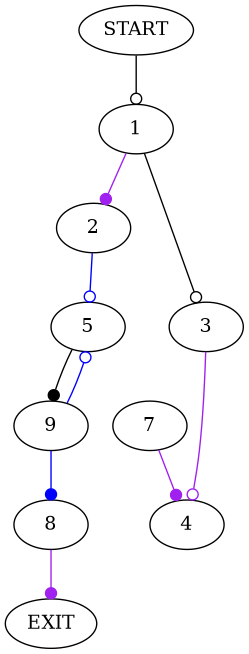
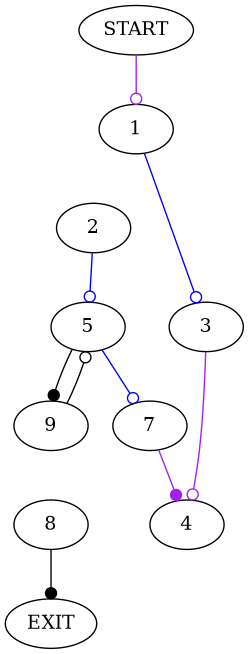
  digraph {
    edge [arrowhead=odot color=blue]
    n1 [label=START]
    1
    2
    3
    n5 [label=EXIT]
    5
    4
    n8 [label=9]
    7
    8
-   n1 -> 1 [color=black]
-   1 -> 2 [arrowhead=dot color=purple]
-   1 -> 3 [color=black]
+   n1 -> 1 [color=purple]
+   1 -> 3
    2 -> 5
    3 -> 4 [color=purple]
    5 -> n8 [arrowhead=dot color=black]
-   n8 -> 5
-   n8 -> 8 [arrowhead=dot]
+   5 -> 7
+   n8 -> 5 [color=black]
    7 -> 4 [arrowhead=dot color=purple]
-   8 -> n5 [arrowhead=dot color=purple]
+   8 -> n5 [arrowhead=dot color=black]
  }
